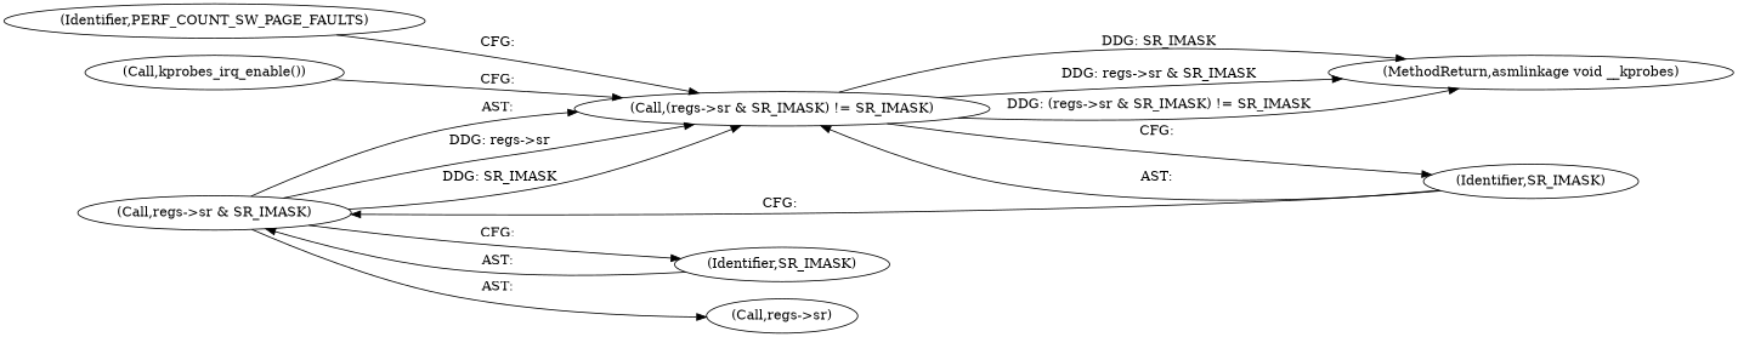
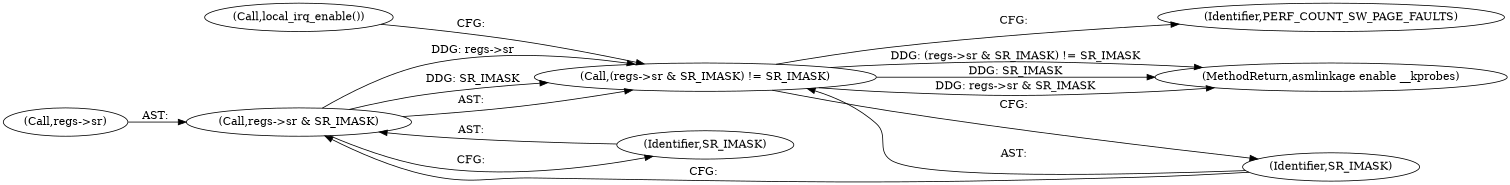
  digraph {
    rankdir=LR
    n1 [label="(Call,regs->sr & SR_IMASK)"]
    n2 [label="(Call,(regs->sr & SR_IMASK) != SR_IMASK)"]
    n3 [label="(Identifier,SR_IMASK)"]
-   n4 [label="(MethodReturn,asmlinkage void __kprobes)"]
+   n4 [label="(MethodReturn,asmlinkage enable __kprobes)"]
    n5 [label="(Identifier,SR_IMASK)"]
    n6 [label="(Identifier,PERF_COUNT_SW_PAGE_FAULTS)"]
-   n7 [label="(Call,kprobes_irq_enable())"]
+   n7 [label="(Call,local_irq_enable())"]
    n8 [label="(Call,regs->sr)"]
    n1 -> n2 [label="AST: "]
    n1 -> n2 [label="DDG: regs->sr"]
    n1 -> n2 [label="DDG: SR_IMASK"]
    n1 -> n3 [label="CFG: "]
    n2 -> n4 [label="DDG: SR_IMASK"]
    n2 -> n4 [label="DDG: regs->sr & SR_IMASK"]
    n2 -> n4 [label="DDG: (regs->sr & SR_IMASK) != SR_IMASK"]
    n2 -> n5 [label="CFG: "]
    n3 -> n1 [label="AST: "]
    n5 -> n1 [label="CFG: "]
    n5 -> n2 [label="AST: "]
-   n6 -> n2 [label="CFG: "]
+   n2 -> n6 [label="CFG: "]
    n7 -> n2 [label="CFG: "]
-   n1 -> n8 [label="AST: "]
+   n8 -> n1 [label="AST: "]
  }
